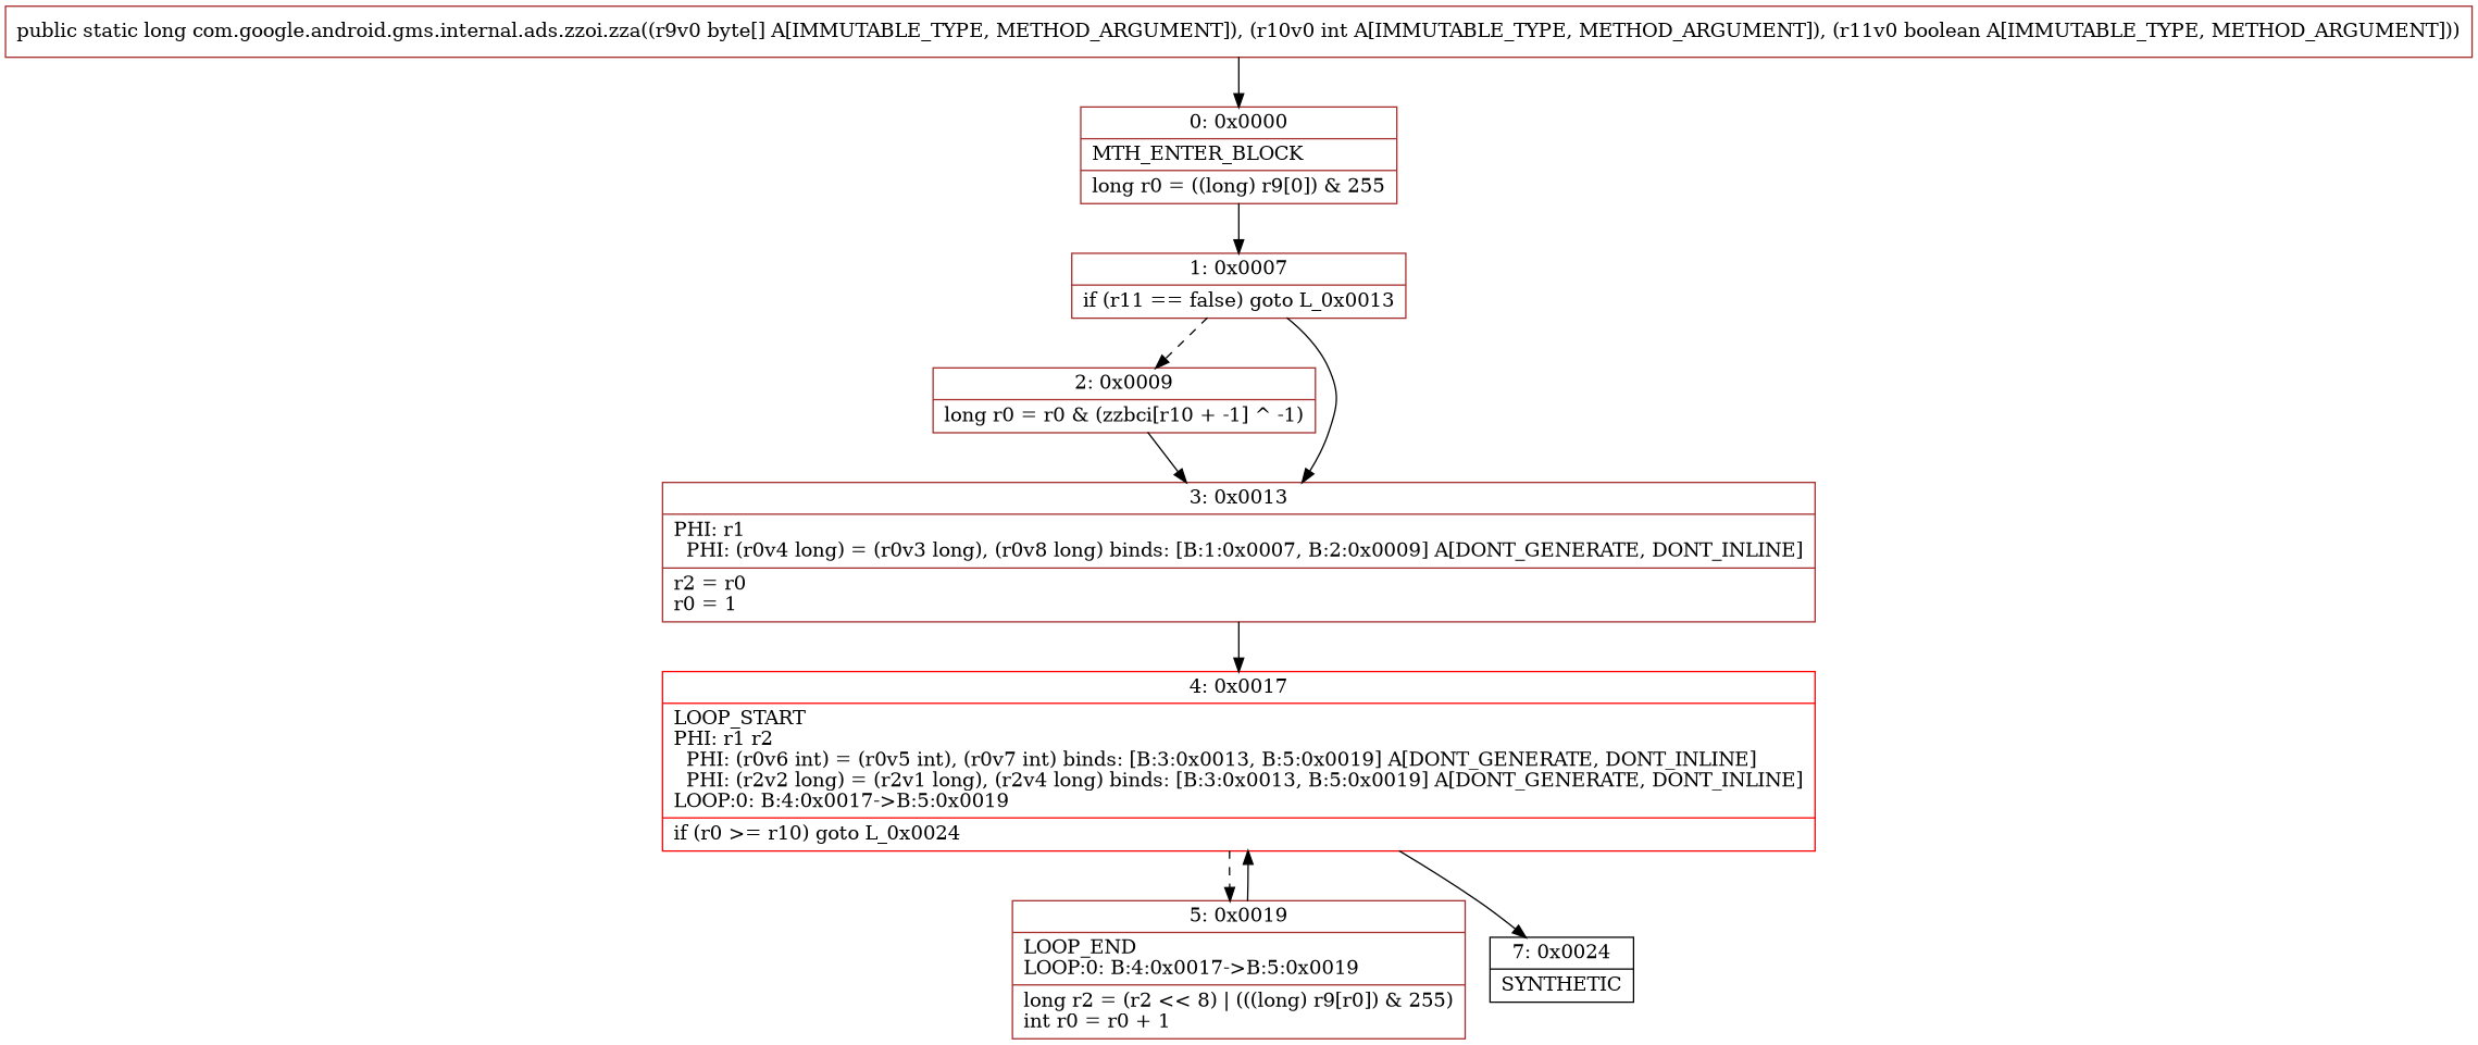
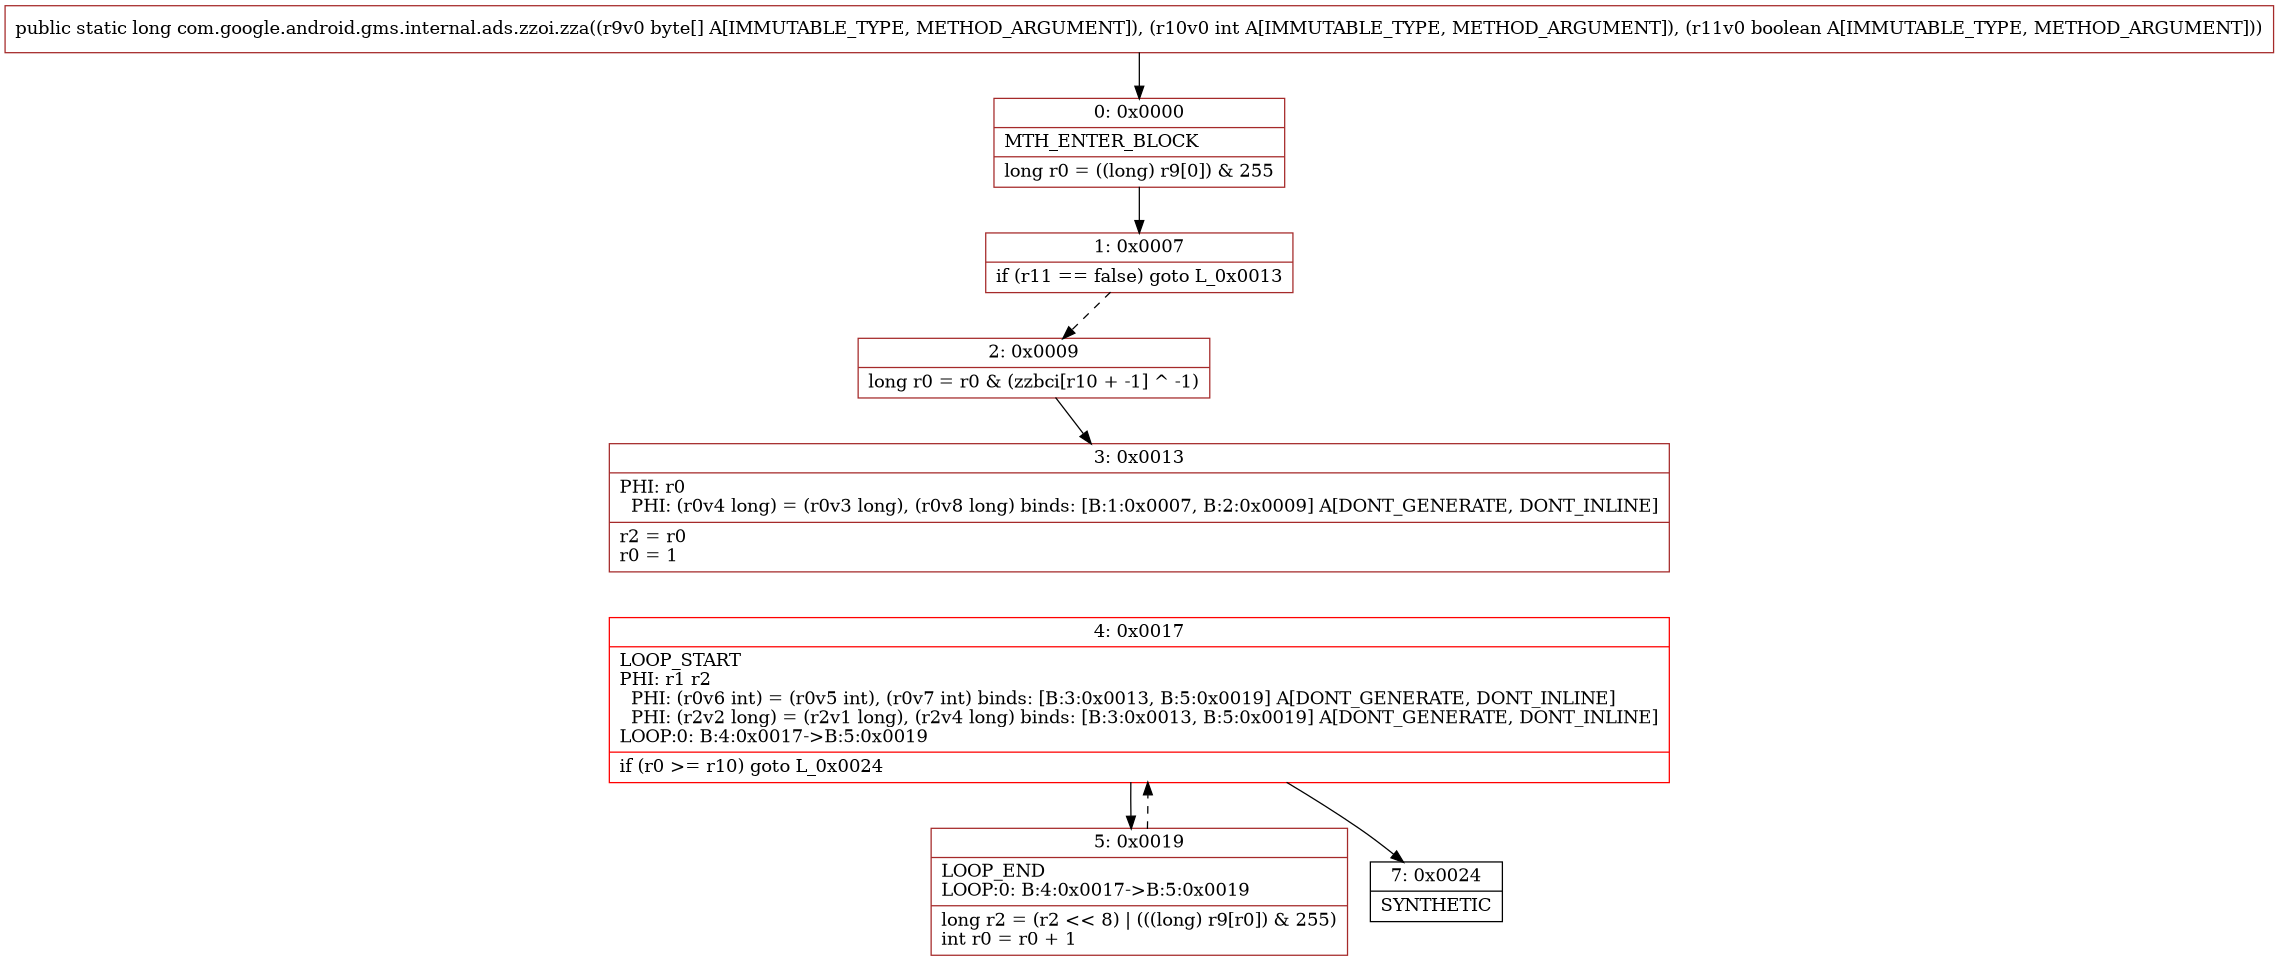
  digraph {
    node [color=brown shape=record]
    n1 [label="{0\:\ 0x0000|MTH_ENTER_BLOCK\l|long r0 = ((long) r9[0]) & 255\l}"]
    n2 [label="{1\:\ 0x0007|if (r11 == false) goto L_0x0013\l}"]
    n3 [label="{2\:\ 0x0009|long r0 = r0 & (zzbci[r10 + \-1] ^ \-1)\l}"]
-   n4 [label="{3\:\ 0x0013|PHI: r1 \l  PHI: (r0v4 long) = (r0v3 long), (r0v8 long) binds: [B:1:0x0007, B:2:0x0009] A[DONT_GENERATE, DONT_INLINE]\l|r2 = r0\lr0 = 1\l}"]
+   n4 [label="{3\:\ 0x0013|PHI: r0 \l  PHI: (r0v4 long) = (r0v3 long), (r0v8 long) binds: [B:1:0x0007, B:2:0x0009] A[DONT_GENERATE, DONT_INLINE]\l|r2 = r0\lr0 = 1\l}"]
    n5 [color=red label="{4\:\ 0x0017|LOOP_START\lPHI: r1 r2 \l  PHI: (r0v6 int) = (r0v5 int), (r0v7 int) binds: [B:3:0x0013, B:5:0x0019] A[DONT_GENERATE, DONT_INLINE]\l  PHI: (r2v2 long) = (r2v1 long), (r2v4 long) binds: [B:3:0x0013, B:5:0x0019] A[DONT_GENERATE, DONT_INLINE]\lLOOP:0: B:4:0x0017\-\>B:5:0x0019\l|if (r0 \>= r10) goto L_0x0024\l}"]
    n6 [label="{5\:\ 0x0019|LOOP_END\lLOOP:0: B:4:0x0017\-\>B:5:0x0019\l|long r2 = (r2 \<\< 8) \| (((long) r9[r0]) & 255)\lint r0 = r0 + 1\l}"]
    n7 [color=black label="{7\:\ 0x0024|SYNTHETIC\l}"]
    n8 [label="{public static long com.google.android.gms.internal.ads.zzoi.zza((r9v0 byte[] A[IMMUTABLE_TYPE, METHOD_ARGUMENT]), (r10v0 int A[IMMUTABLE_TYPE, METHOD_ARGUMENT]), (r11v0 boolean A[IMMUTABLE_TYPE, METHOD_ARGUMENT])) }"]
    n1 -> n2
    n2 -> n3 [style=dashed]
-   n2 -> n4
    n3 -> n4
-   n4 -> n5
-   n5 -> n6 [style=dashed]
+   n5 -> n6 [style=solid]
    n5 -> n7
-   n6 -> n5
+   n6 -> n5 [style=dashed]
    n8 -> n1
  }
